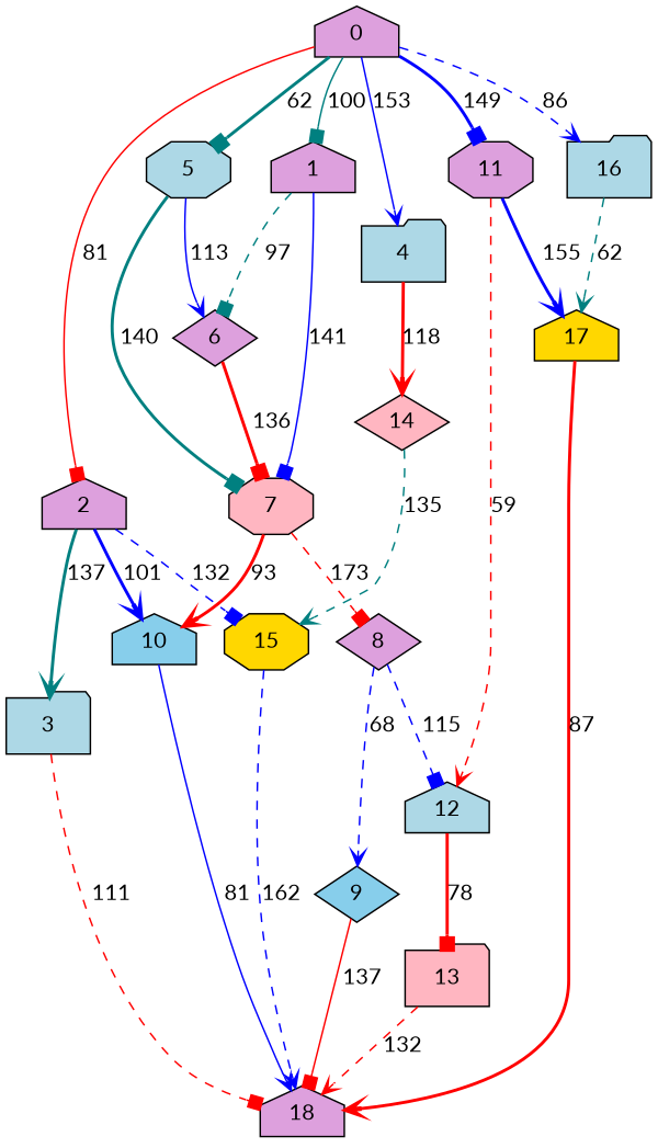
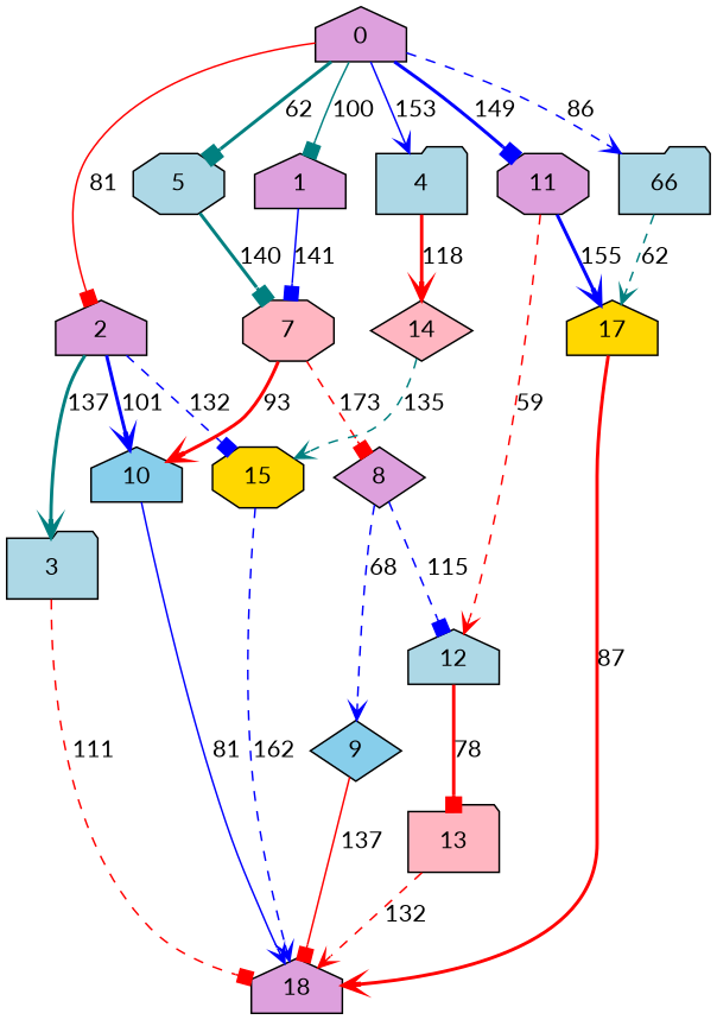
  digraph {
    fontname=Lato
    node [fillcolor=plum fontname=Lato shape=house style=filled]
    edge [arrowhead=vee color=blue fontname=Lato style=dashed]
    0
    1
    2
    4 [fillcolor=lightblue shape=folder]
    5 [fillcolor=lightblue shape=octagon]
    11 [shape=octagon]
-   16 [fillcolor=lightblue shape=folder]
-   6 [shape=diamond]
+   16 [fillcolor=lightblue shape=folder label=66]
    7 [fillcolor=lightpink shape=octagon]
    3 [fillcolor=lightblue shape=folder]
    10 [fillcolor=skyblue]
    15 [fillcolor=gold shape=octagon]
    14 [fillcolor=lightpink shape=diamond]
    12 [fillcolor=lightblue]
    17 [fillcolor=gold]
    8 [shape=diamond]
    18
    13 [fillcolor=lightpink shape=folder]
    9 [fillcolor=skyblue shape=diamond]
    0 -> 1 [arrowhead=box color=teal label=100 style=solid]
    0 -> 2 [arrowhead=box color=red label=81 style=solid]
    0 -> 4 [label=153 style=solid]
    0 -> 5 [arrowhead=box color=teal label=62 style=bold]
    0 -> 11 [arrowhead=box label=149 style=bold]
    0 -> 16 [label=86]
-   1 -> 6 [arrowhead=box color=teal label=97]
    1 -> 7 [arrowhead=box label=141 style=solid]
    2 -> 3 [color=teal label=137 style=bold]
    2 -> 10 [label=101 style=bold]
    2 -> 15 [arrowhead=box label=132]
    4 -> 14 [color=red label=118 style=bold]
-   5 -> 6 [label=113 style=solid]
    5 -> 7 [arrowhead=box color=teal label=140 style=bold]
    11 -> 12 [color=red label=59]
    11 -> 17 [label=155 style=bold]
    16 -> 17 [color=teal label=62]
-   6 -> 7 [arrowhead=box color=red label=136 style=bold]
    7 -> 10 [color=red label=93 style=bold]
    7 -> 8 [arrowhead=box color=red label=173]
    3 -> 18 [arrowhead=box color=red label=111]
    10 -> 18 [label=81 style=solid]
    15 -> 18 [label=162]
    14 -> 15 [color=teal label=135]
    12 -> 13 [arrowhead=box color=red label=78 style=bold]
    17 -> 18 [color=red label=87 style=bold]
    8 -> 12 [arrowhead=box label=115]
    8 -> 9 [label=68]
    13 -> 18 [color=red label=132]
    9 -> 18 [arrowhead=box color=red label=137 style=solid]
  }
